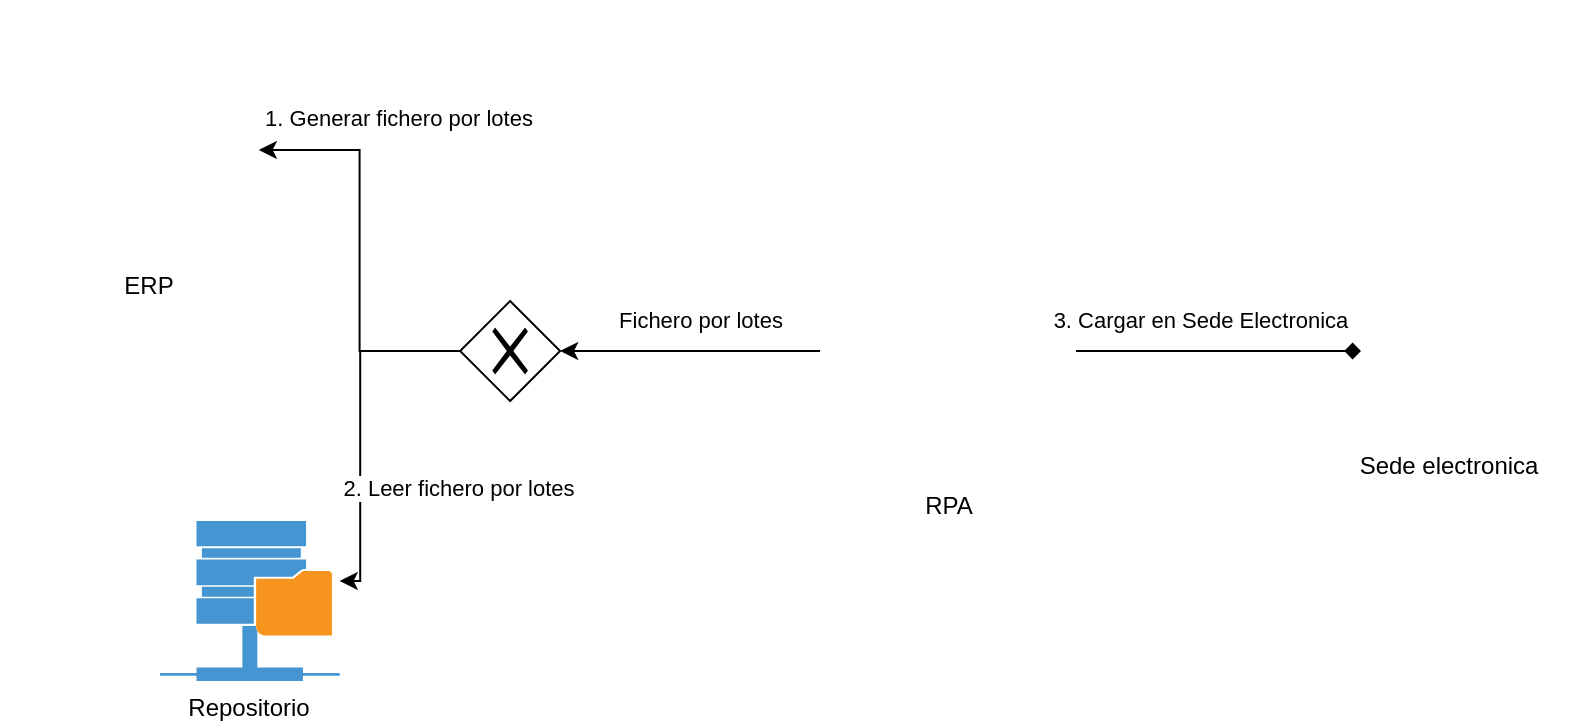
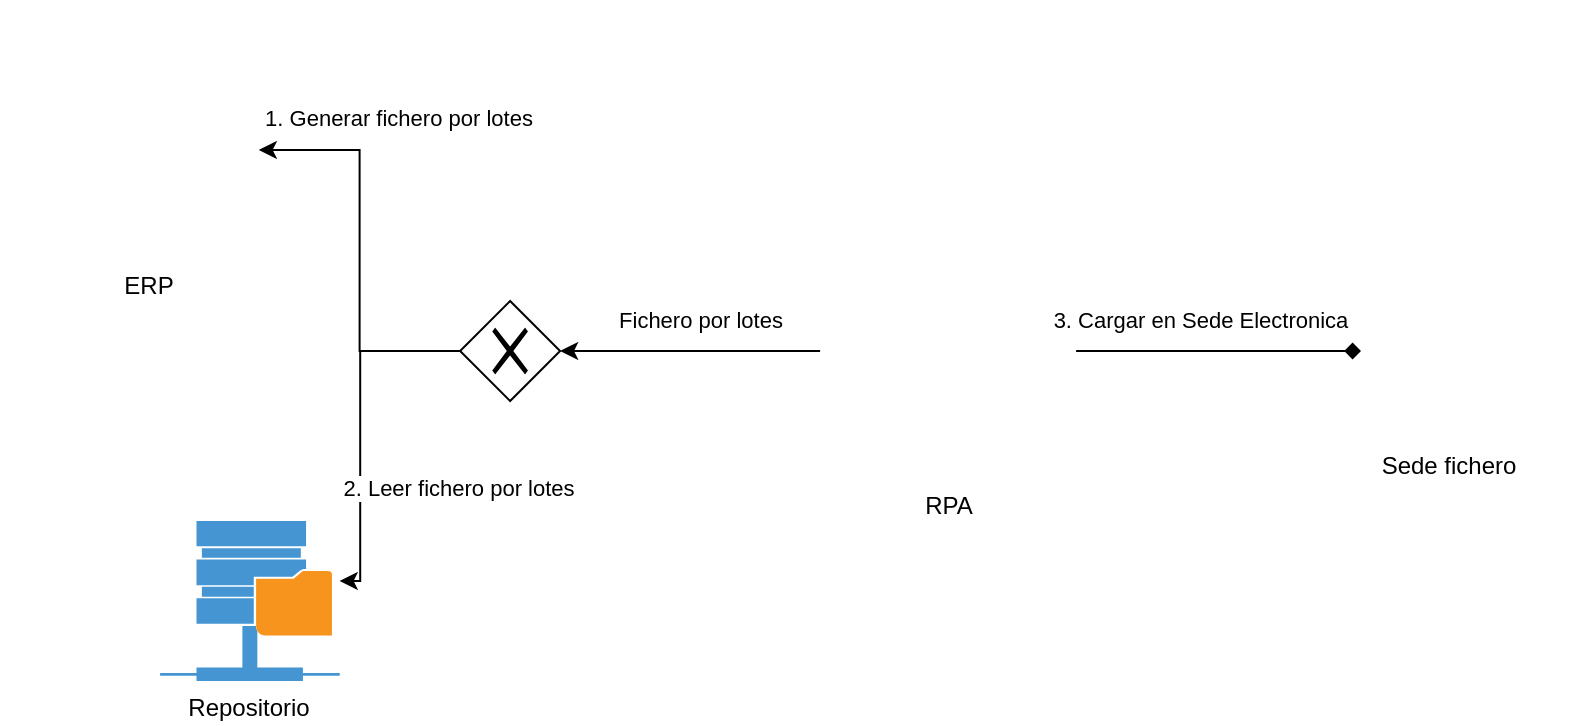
  <mxCell id="0" />
  <mxCell id="1" parent="0" />
  <mxCell id="2" value="1. Generar fichero por lotes" style="edgeStyle=orthogonalEdgeStyle;rounded=0;orthogonalLoop=1;jettySize=auto;html=1;exitX=0;exitY=0.5;exitDx=0;exitDy=0;entryX=1;entryY=0.5;entryDx=0;entryDy=0;" parent="1" source="10" target="8" edge="1"><mxGeometry x="0.499" y="-25" relative="1" as="geometry"><mxPoint x="20" y="10" as="offset" /></mxGeometry></mxCell>
  <mxCell id="3" value="3. Cargar en Sede Electronica" style="edgeStyle=orthogonalEdgeStyle;rounded=0;orthogonalLoop=1;jettySize=auto;html=1;endArrow=diamond;" parent="1" source="6" target="7" edge="1"><mxGeometry x="-0.123" y="15" relative="1" as="geometry"><mxPoint as="offset" /></mxGeometry></mxCell>
  <mxCell id="4" value="2. Leer fichero por lotes" style="edgeStyle=orthogonalEdgeStyle;rounded=0;orthogonalLoop=1;jettySize=auto;html=1;exitX=0;exitY=0.5;exitDx=0;exitDy=0;" parent="1" source="10" target="9" edge="1"><mxGeometry x="0.465" y="29" relative="1" as="geometry"><mxPoint x="169.55" y="340" as="targetPoint" /><Array as="points"><mxPoint x="179.55" y="175" /><mxPoint x="179.55" y="290" /></Array><mxPoint x="20" y="-9" as="offset" /></mxGeometry></mxCell>
  <mxCell id="5" value="Fichero por lotes" style="edgeStyle=orthogonalEdgeStyle;rounded=0;orthogonalLoop=1;jettySize=auto;html=1;entryX=1;entryY=0.5;entryDx=0;entryDy=0;" parent="1" source="6" target="10" edge="1"><mxGeometry x="-0.084" y="-15" relative="1" as="geometry"><mxPoint as="offset" /></mxGeometry></mxCell>
  <mxCell id="6" value="RPA" style="shape=image;html=1;verticalAlign=top;verticalLabelPosition=bottom;labelBackgroundColor=#ffffff;imageAspect=0;aspect=fixed;image=https://cdn0.iconfinder.com/data/icons/streamline-emoji-1/48/094-robot-face-3-128.png" parent="1" vertex="1"><mxGeometry x="409.55" y="111" width="128" height="128" as="geometry" /></mxCell>
- <mxCell id="7" value="&lt;div&gt;Sede electronica&lt;/div&gt;" style="shape=image;html=1;verticalAlign=top;verticalLabelPosition=bottom;labelBackgroundColor=#ffffff;imageAspect=0;aspect=fixed;image=https://cdn1.iconfinder.com/data/icons/logotypes/32/chrome-128.png" parent="1" vertex="1"><mxGeometry x="680" y="131" width="88" height="88" as="geometry" /></mxCell>
+ <mxCell id="7" value="&lt;div&gt;Sede fichero&lt;/div&gt;" style="shape=image;html=1;verticalAlign=top;verticalLabelPosition=bottom;labelBackgroundColor=#ffffff;imageAspect=0;aspect=fixed;image=https://cdn1.iconfinder.com/data/icons/logotypes/32/chrome-128.png" parent="1" vertex="1"><mxGeometry x="680" y="131" width="88" height="88" as="geometry" /></mxCell>
  <mxCell id="8" value="ERP" style="shape=image;html=1;verticalAlign=top;verticalLabelPosition=bottom;labelBackgroundColor=#ffffff;imageAspect=0;aspect=fixed;image=https://cdn2.iconfinder.com/data/icons/whcompare-isometric-web-hosting-servers/50/browser-window-with-stats-128.png" parent="1" vertex="1"><mxGeometry x="20" y="20" width="108.9" height="108.9" as="geometry" /></mxCell>
  <mxCell id="9" value="Repositorio" style="shadow=0;dashed=0;html=1;strokeColor=none;fillColor=#4495D1;labelPosition=center;verticalLabelPosition=bottom;verticalAlign=top;align=center;outlineConnect=0;shape=mxgraph.veeam.remote_repository;" parent="1" vertex="1"><mxGeometry x="79.55" y="260" width="89.8" height="80" as="geometry" /></mxCell>
  <mxCell id="10" value="" style="shape=mxgraph.bpmn.shape;html=1;verticalLabelPosition=bottom;labelBackgroundColor=#ffffff;verticalAlign=top;align=center;perimeter=rhombusPerimeter;background=gateway;outlineConnect=0;outline=none;symbol=exclusiveGw;" parent="1" vertex="1"><mxGeometry x="229.55" y="150" width="50" height="50" as="geometry" /></mxCell>
